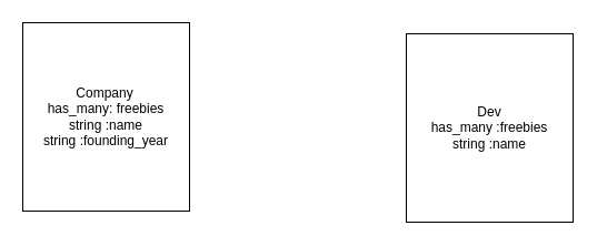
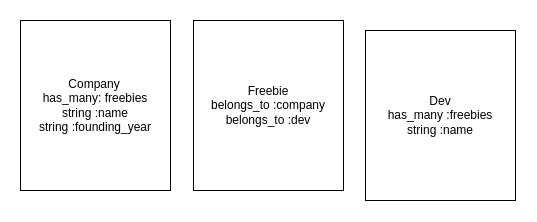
  <mxCell id="0" />
  <mxCell id="1" parent="0" />
  <mxCell id="2" value="Company&lt;span style=&quot;white-space: pre&quot;&gt;&#09;&lt;/span&gt;&lt;br&gt;has_many: freebies&lt;br&gt;string :name&lt;br&gt;string :founding_year" style="whiteSpace=wrap;html=1;" vertex="1" parent="1"><mxGeometry x="20" y="20" width="150" height="170" as="geometry" /></mxCell>
+ <mxCell id="3" value="Freebie&lt;br&gt;belongs_to :company&lt;br&gt;belongs_to :dev&lt;br&gt;" style="whiteSpace=wrap;html=1;" vertex="1" parent="1"><mxGeometry x="193" y="20" width="150" height="170" as="geometry" /></mxCell>
  <mxCell id="4" value="Dev&lt;br&gt;has_many :freebies&lt;br&gt;string :name" style="whiteSpace=wrap;html=1;" vertex="1" parent="1"><mxGeometry x="365" y="30" width="150" height="170" as="geometry" /></mxCell>
